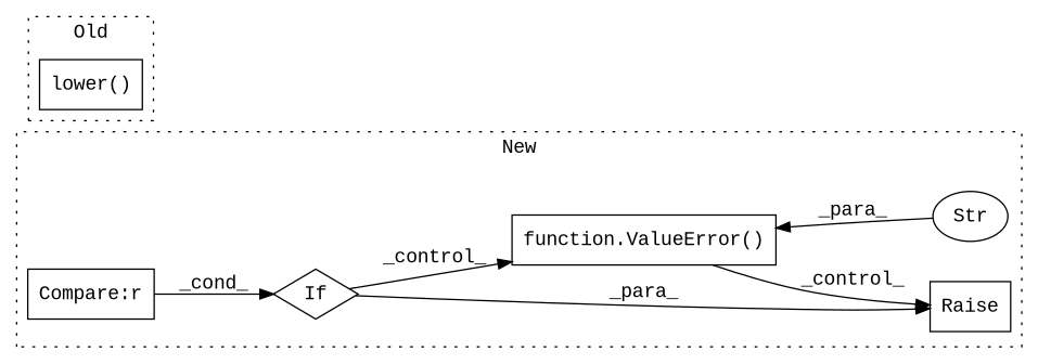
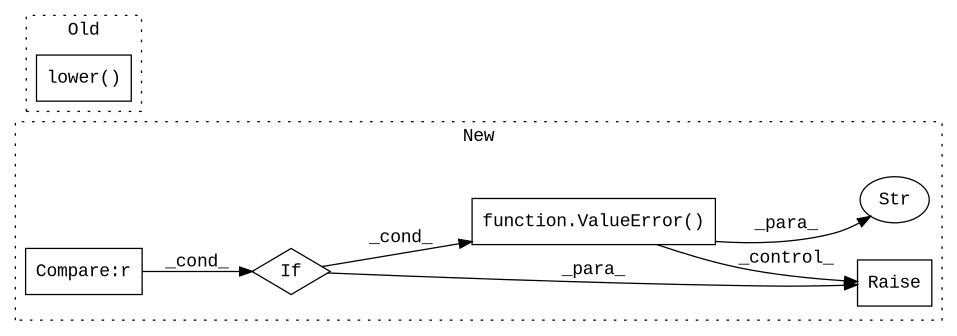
  digraph {
    fontname="Liberation Mono"
    rankdir=LR
    node [a=75 fontname="Liberation Mono" shape=box]
    edge [fontname="Liberation Mono"]
    n1 [a=91 l=6 label=Raise s=7138]
    n2 [l="11,1" label="function.ValueError()" s="7144,7251"]
    n3 [a=66 l=96 label=Str s=7155 shape=ellipse]
    n4 [a=96 l=3 label=If s=6691 shape=diamond]
    n5 [a=40 l=24 label="Compare:r" s=6694]
    n6 [l=48 label="lower()" s=6639]
    subgraph cluster_1 {
      label=New
      style=dotted
      n1
      n2
      n3
      n4
      n5
    }
    subgraph cluster_2 {
      label=Old
      style=dotted
      n6
    }
    n2 -> n1 [label=_control_]
-   n3 -> n2 [label=_para_]
+   n2 -> n3 [label=_para_]
    n4 -> n1 [label=_para_]
-   n4 -> n2 [label=_control_]
+   n4 -> n2 [label=_cond_]
    n5 -> n4 [label=_cond_]
  }
